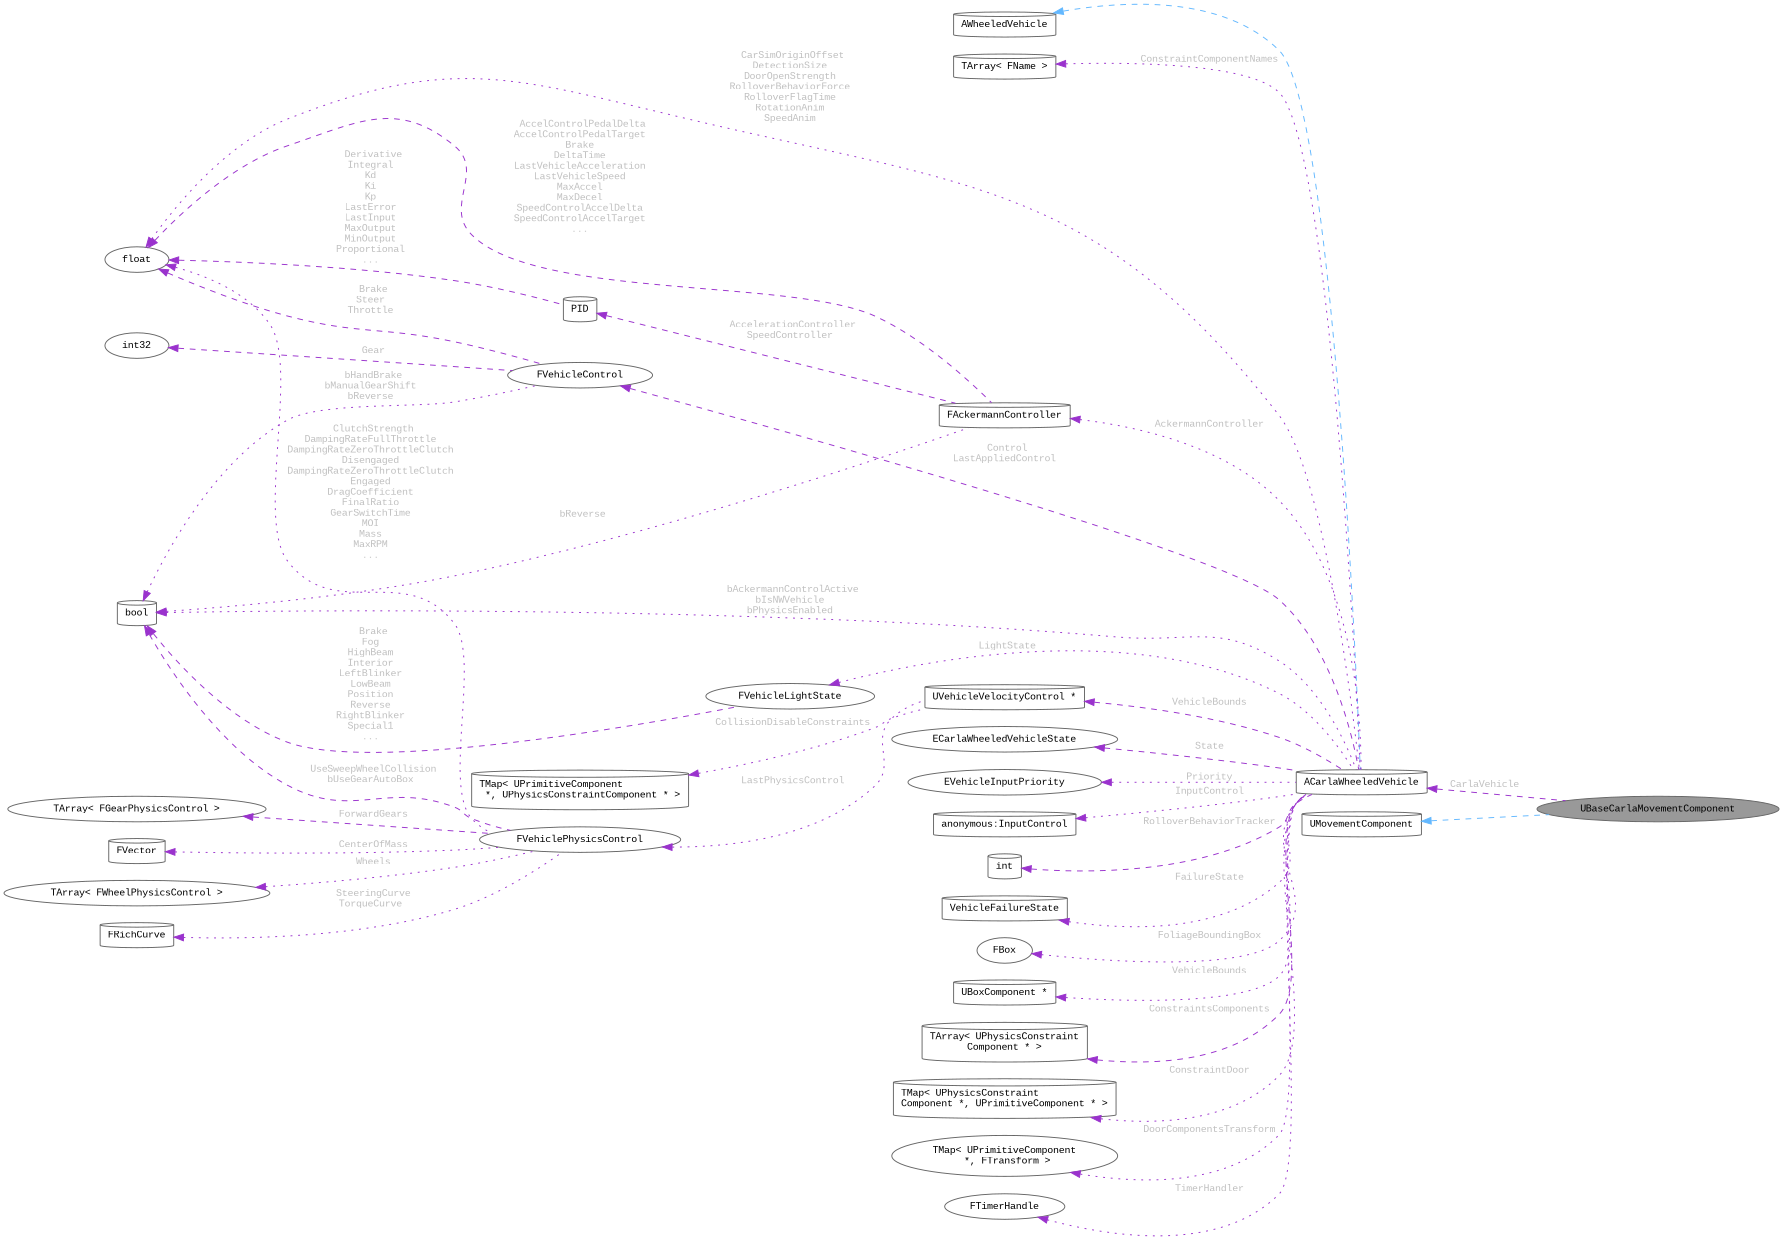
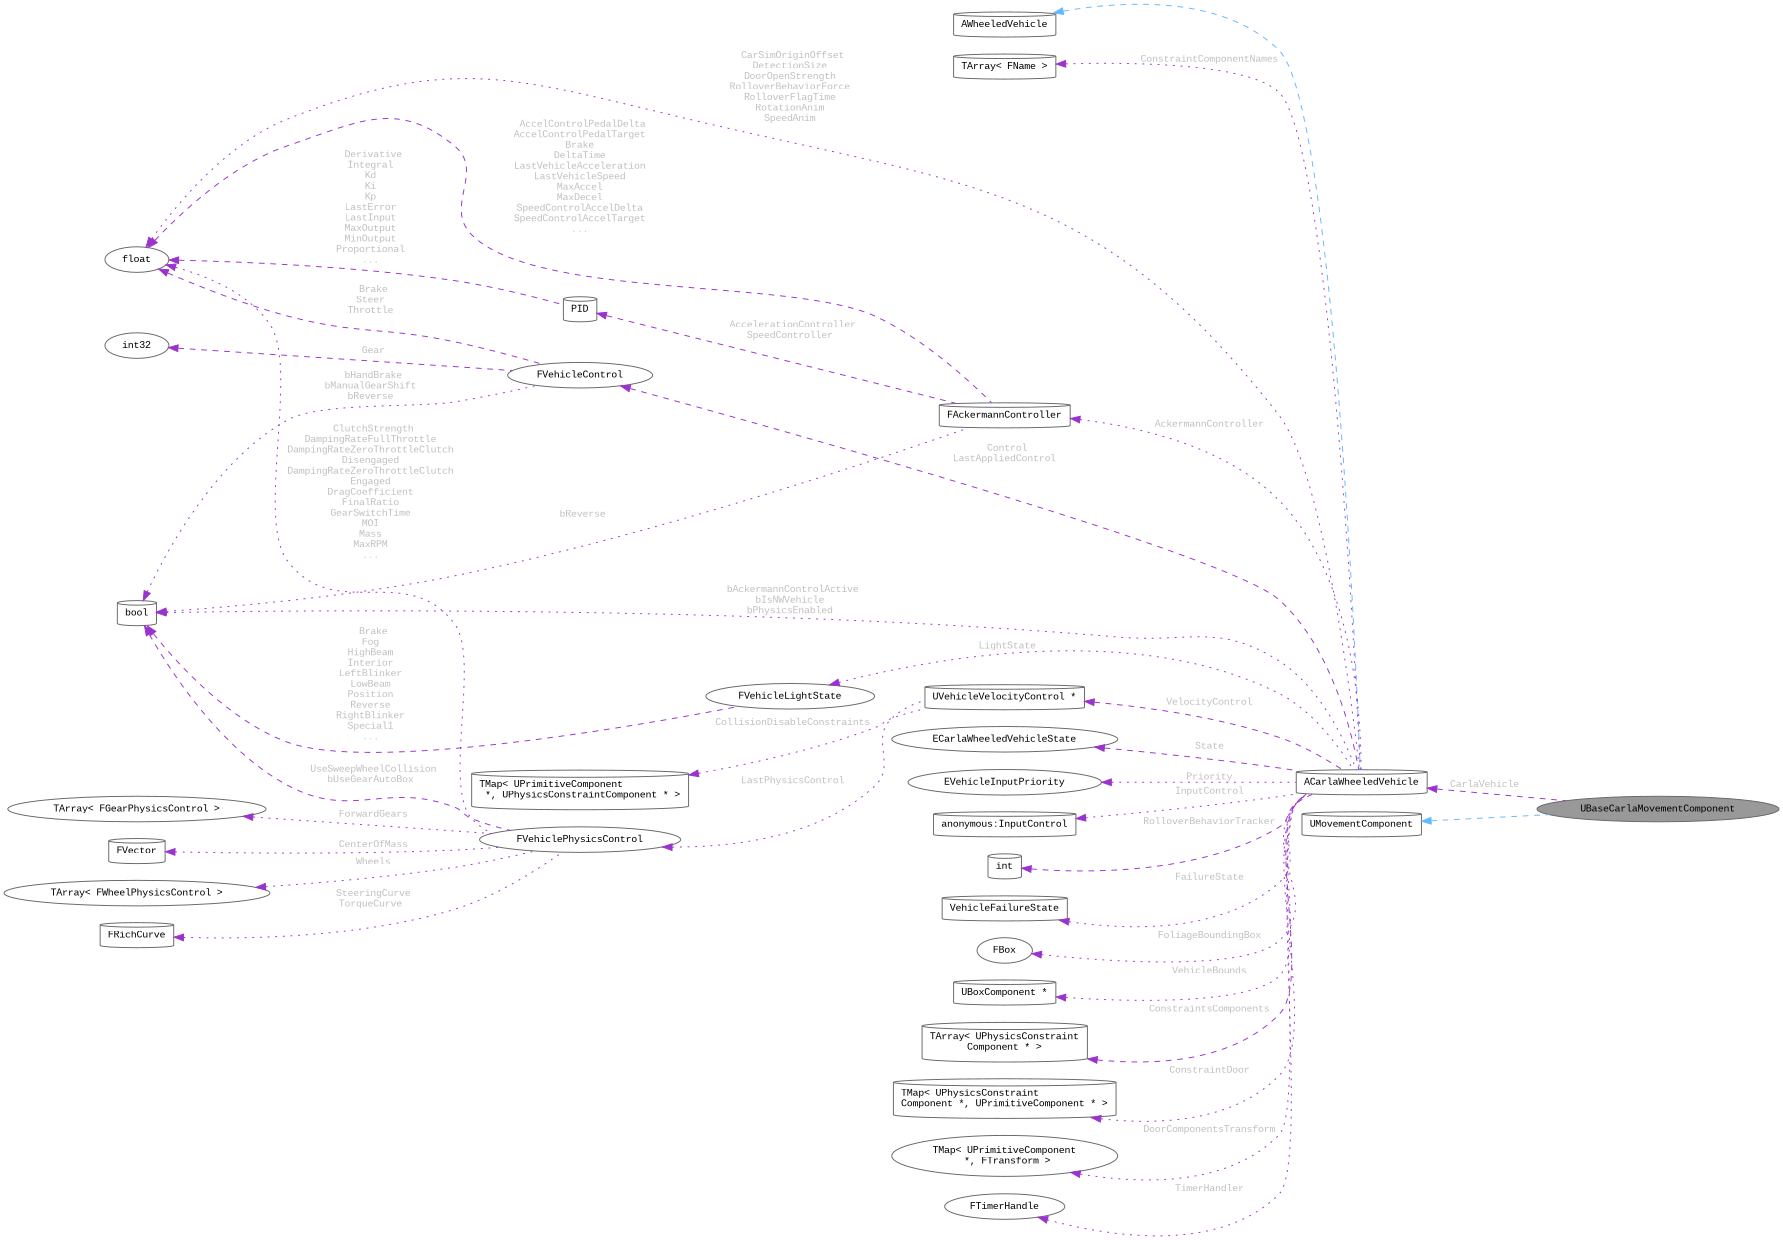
  digraph {
    fontname="Liberation Mono"
    rankdir=LR
    node [color=gray40 fillcolor=white fontname="Liberation Mono" fontsize=10 shape=cylinder style=filled]
    edge [color=darkorchid3 dir=back fontcolor=grey fontname="Liberation Mono" fontsize=10 labelfontname=Helvetica labelfontsize=10 style=dotted]
    n1 [fillcolor=grey60 fontcolor=black height=0.2 label=UBaseCarlaMovementComponent shape=ellipse width=0.4]
    n2 [height=0.2 label=ACarlaWheeledVehicle width=0.4]
    n3 [height=0.2 label=UMovementComponent width=0.4]
    n4 [height=0.2 label=AWheeledVehicle width=0.4]
    n5 [height=0.2 label="TArray\< FName \>" width=0.4]
    n6 [height=0.2 label=float shape=ellipse width=0.4]
    n7 [height=0.2 label=FVehicleControl shape=ellipse width=0.4]
    n8 [height=0.2 label=FVehiclePhysicsControl shape=ellipse width=0.4]
    n9 [height=0.2 label=FAckermannController width=0.4]
    n10 [height=0.2 label=PID width=0.4]
    n11 [height=0.2 label="UVehicleVelocityControl *" width=0.4]
    n12 [height=0.2 label=ECarlaWheeledVehicleState shape=ellipse width=0.4]
    n13 [height=0.2 label=EVehicleInputPriority shape=ellipse width=0.4]
    n14 [height=0.2 label=bool width=0.4]
    n15 [height=0.2 label=FVehicleLightState shape=ellipse width=0.4]
    n16 [height=0.2 label=int32 shape=ellipse width=0.4]
    n17 [height=0.2 label="anonymous:InputControl" width=0.4]
    n18 [height=0.2 label=FRichCurve width=0.4]
    n19 [height=0.2 label="TArray\< FGearPhysicsControl \>" shape=ellipse width=0.4]
    n20 [height=0.2 label=FVector width=0.4]
    n21 [height=0.2 label="TArray\< FWheelPhysicsControl \>" shape=ellipse width=0.4]
    n22 [height=0.2 label=int width=0.4]
    n23 [height=0.2 label=VehicleFailureState width=0.4]
    n24 [height=0.2 label=FBox shape=ellipse width=0.4]
    n25 [height=0.2 label="UBoxComponent *" width=0.4]
    n26 [height=0.2 label="TArray\< UPhysicsConstraint\lComponent * \>" width=0.4]
    n27 [height=0.2 label="TMap\< UPhysicsConstraint\lComponent *, UPrimitiveComponent * \>" width=0.4]
    n28 [height=0.2 label="TMap\< UPrimitiveComponent\l *, FTransform \>" shape=ellipse width=0.4]
    n29 [height=0.2 label="TMap\< UPrimitiveComponent\l *, UPhysicsConstraintComponent * \>" width=0.4]
    n30 [height=0.2 label=FTimerHandle shape=ellipse width=0.4]
    n2 -> n1 [label=" CarlaVehicle" style=dashed]
    n3 -> n1 [color=steelblue1 style=dashed fontcolor=""]
    n4 -> n2 [color=steelblue1 style=dashed fontcolor=""]
    n5 -> n2 [label=" ConstraintComponentNames"]
    n6 -> n2 [label=" CarSimOriginOffset\nDetectionSize\nDoorOpenStrength\nRolloverBehaviorForce\nRolloverFlagTime\nRotationAnim\nSpeedAnim"]
    n6 -> n7 [label=" Brake\nSteer\nThrottle" style=dashed]
    n6 -> n8 [label=" ClutchStrength\nDampingRateFullThrottle\nDampingRateZeroThrottleClutch\lDisengaged\nDampingRateZeroThrottleClutch\lEngaged\nDragCoefficient\nFinalRatio\nGearSwitchTime\nMOI\nMass\nMaxRPM\n..."]
    n6 -> n9 [label=" AccelControlPedalDelta\nAccelControlPedalTarget\nBrake\nDeltaTime\nLastVehicleAcceleration\nLastVehicleSpeed\nMaxAccel\nMaxDecel\nSpeedControlAccelDelta\nSpeedControlAccelTarget\n..." style=dashed]
    n6 -> n10 [label=" Derivative\nIntegral\nKd\nKi\nKp\nLastError\nLastInput\nMaxOutput\nMinOutput\nProportional\n..." style=dashed]
    n7 -> n2 [label=" Control\nLastAppliedControl" style=dashed]
    n8 -> n11 [label=" LastPhysicsControl"]
    n9 -> n2 [label=" AckermannController"]
    n10 -> n9 [label=" AccelerationController\nSpeedController" style=dashed]
-   n11 -> n2 [label=" VehicleBounds" style=dashed]
+   n11 -> n2 [label=" VelocityControl" style=dashed]
    n12 -> n2 [label=" State" style=dashed]
    n13 -> n2 [label=" Priority"]
    n14 -> n2 [label=" bAckermannControlActive\nbIsNWVehicle\nbPhysicsEnabled"]
    n14 -> n7 [label=" bHandBrake\nbManualGearShift\nbReverse"]
    n14 -> n8 [label=" UseSweepWheelCollision\nbUseGearAutoBox" style=dashed]
    n14 -> n9 [label=" bReverse"]
    n14 -> n15 [label=" Brake\nFog\nHighBeam\nInterior\nLeftBlinker\nLowBeam\nPosition\nReverse\nRightBlinker\nSpecial1\n..." style=dashed]
    n15 -> n2 [label=" LightState"]
    n16 -> n7 [label=" Gear" style=dashed]
    n17 -> n2 [label=" InputControl"]
    n18 -> n8 [label=" SteeringCurve\nTorqueCurve"]
-   n19 -> n8 [label=" ForwardGears" style=dashed]
+   n19 -> n8 [label=" ForwardGears"]
    n20 -> n8 [label=" CenterOfMass"]
    n21 -> n8 [label=" Wheels"]
    n22 -> n2 [label=" RolloverBehaviorTracker" style=dashed]
    n23 -> n2 [label=" FailureState"]
    n24 -> n2 [label=" FoliageBoundingBox"]
    n25 -> n2 [label=" VehicleBounds"]
    n26 -> n2 [label=" ConstraintsComponents" style=dashed]
    n27 -> n2 [label=" ConstraintDoor"]
    n28 -> n2 [label=" DoorComponentsTransform"]
    n29 -> n11 [label=" CollisionDisableConstraints"]
    n30 -> n2 [label=" TimerHandler"]
  }
